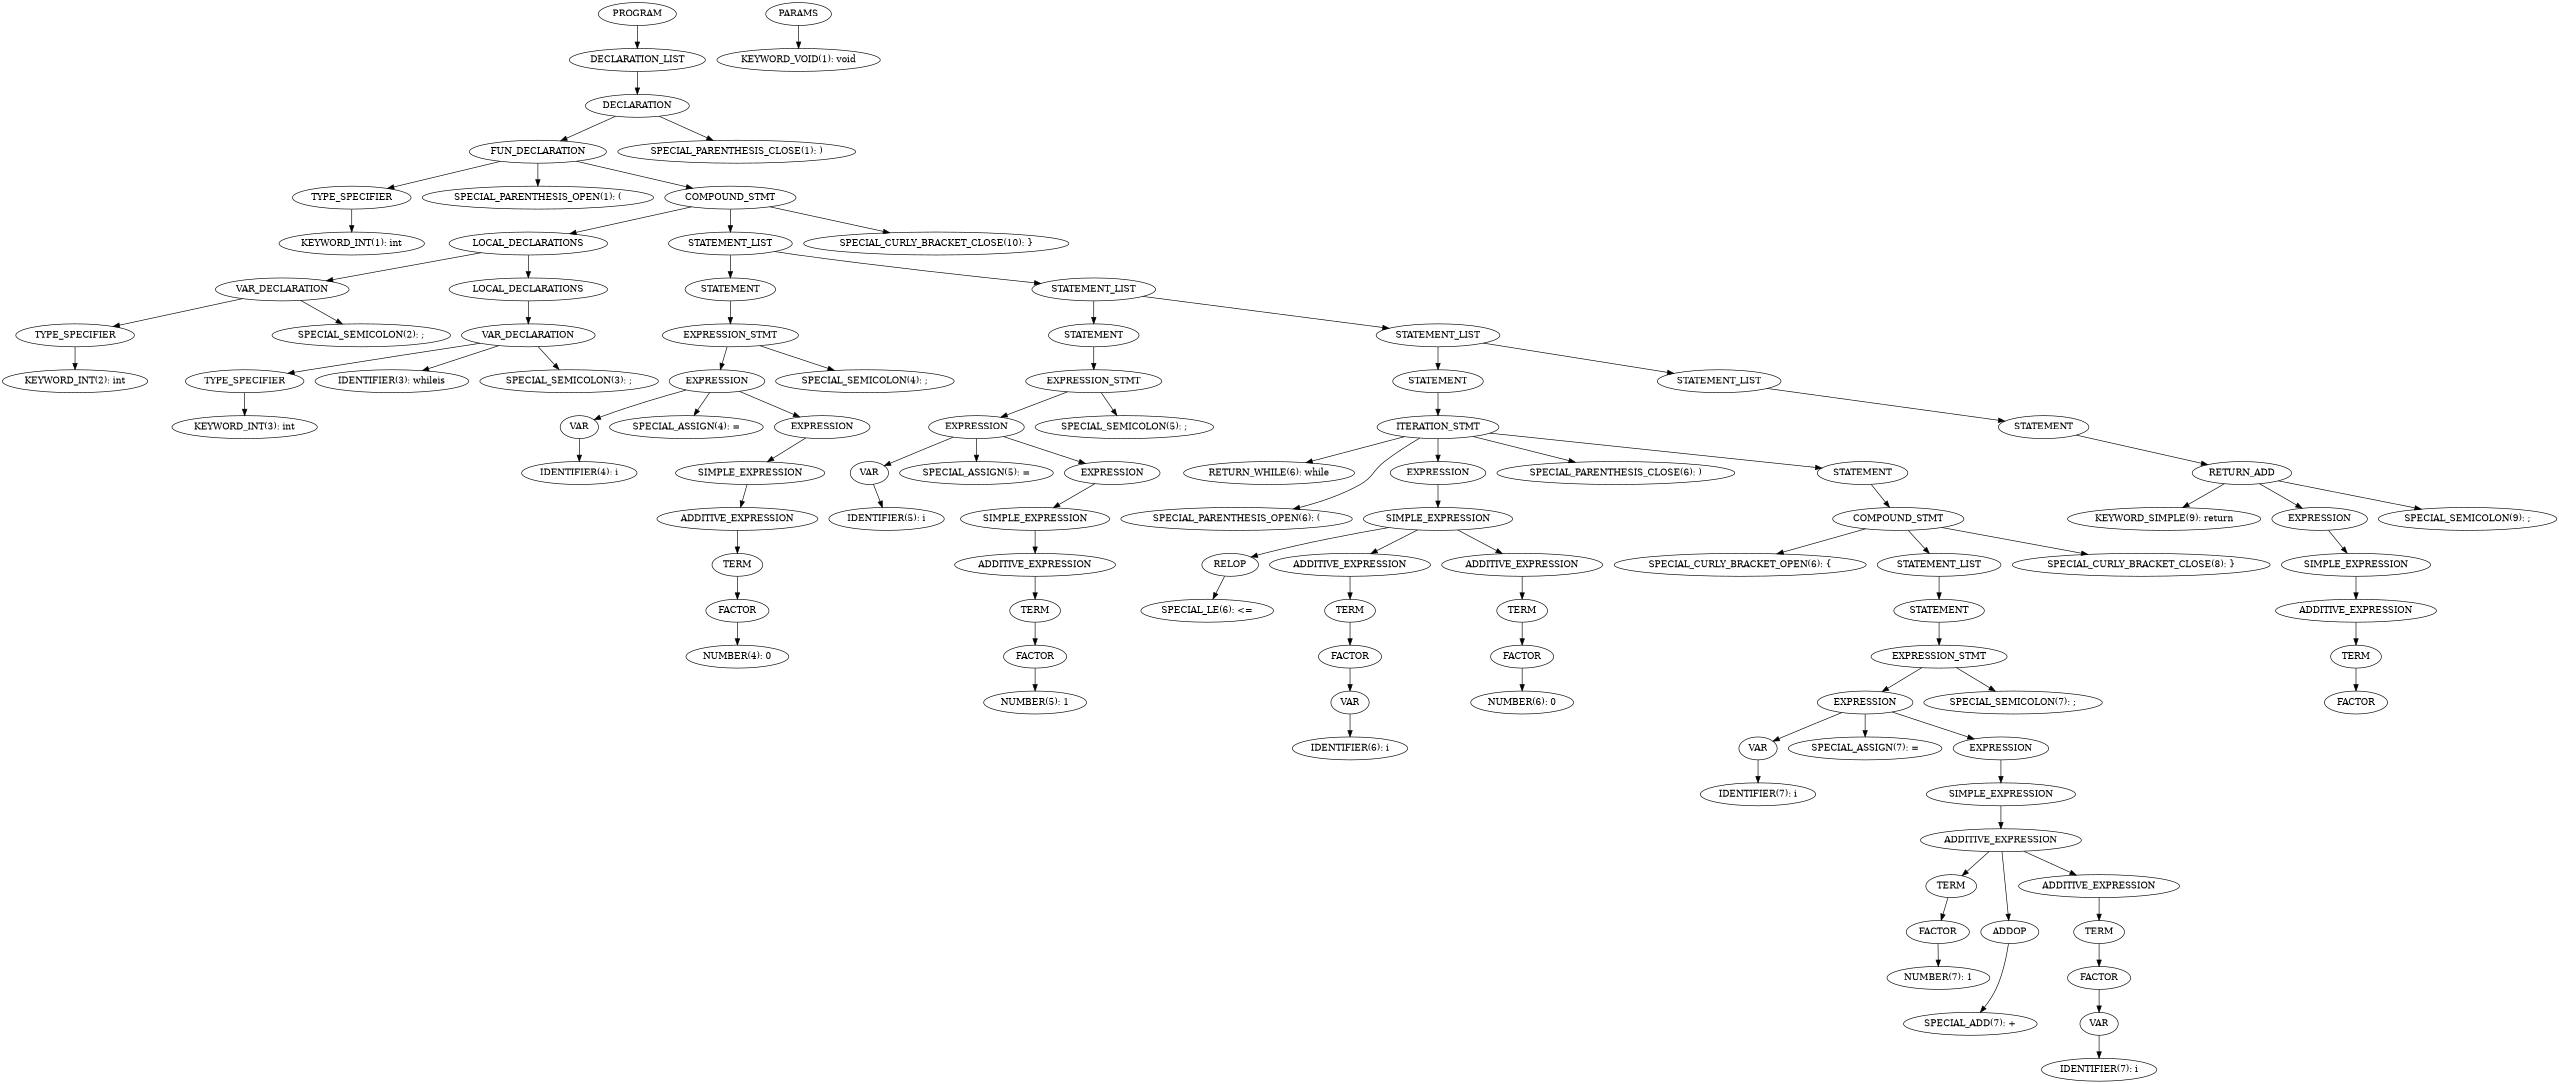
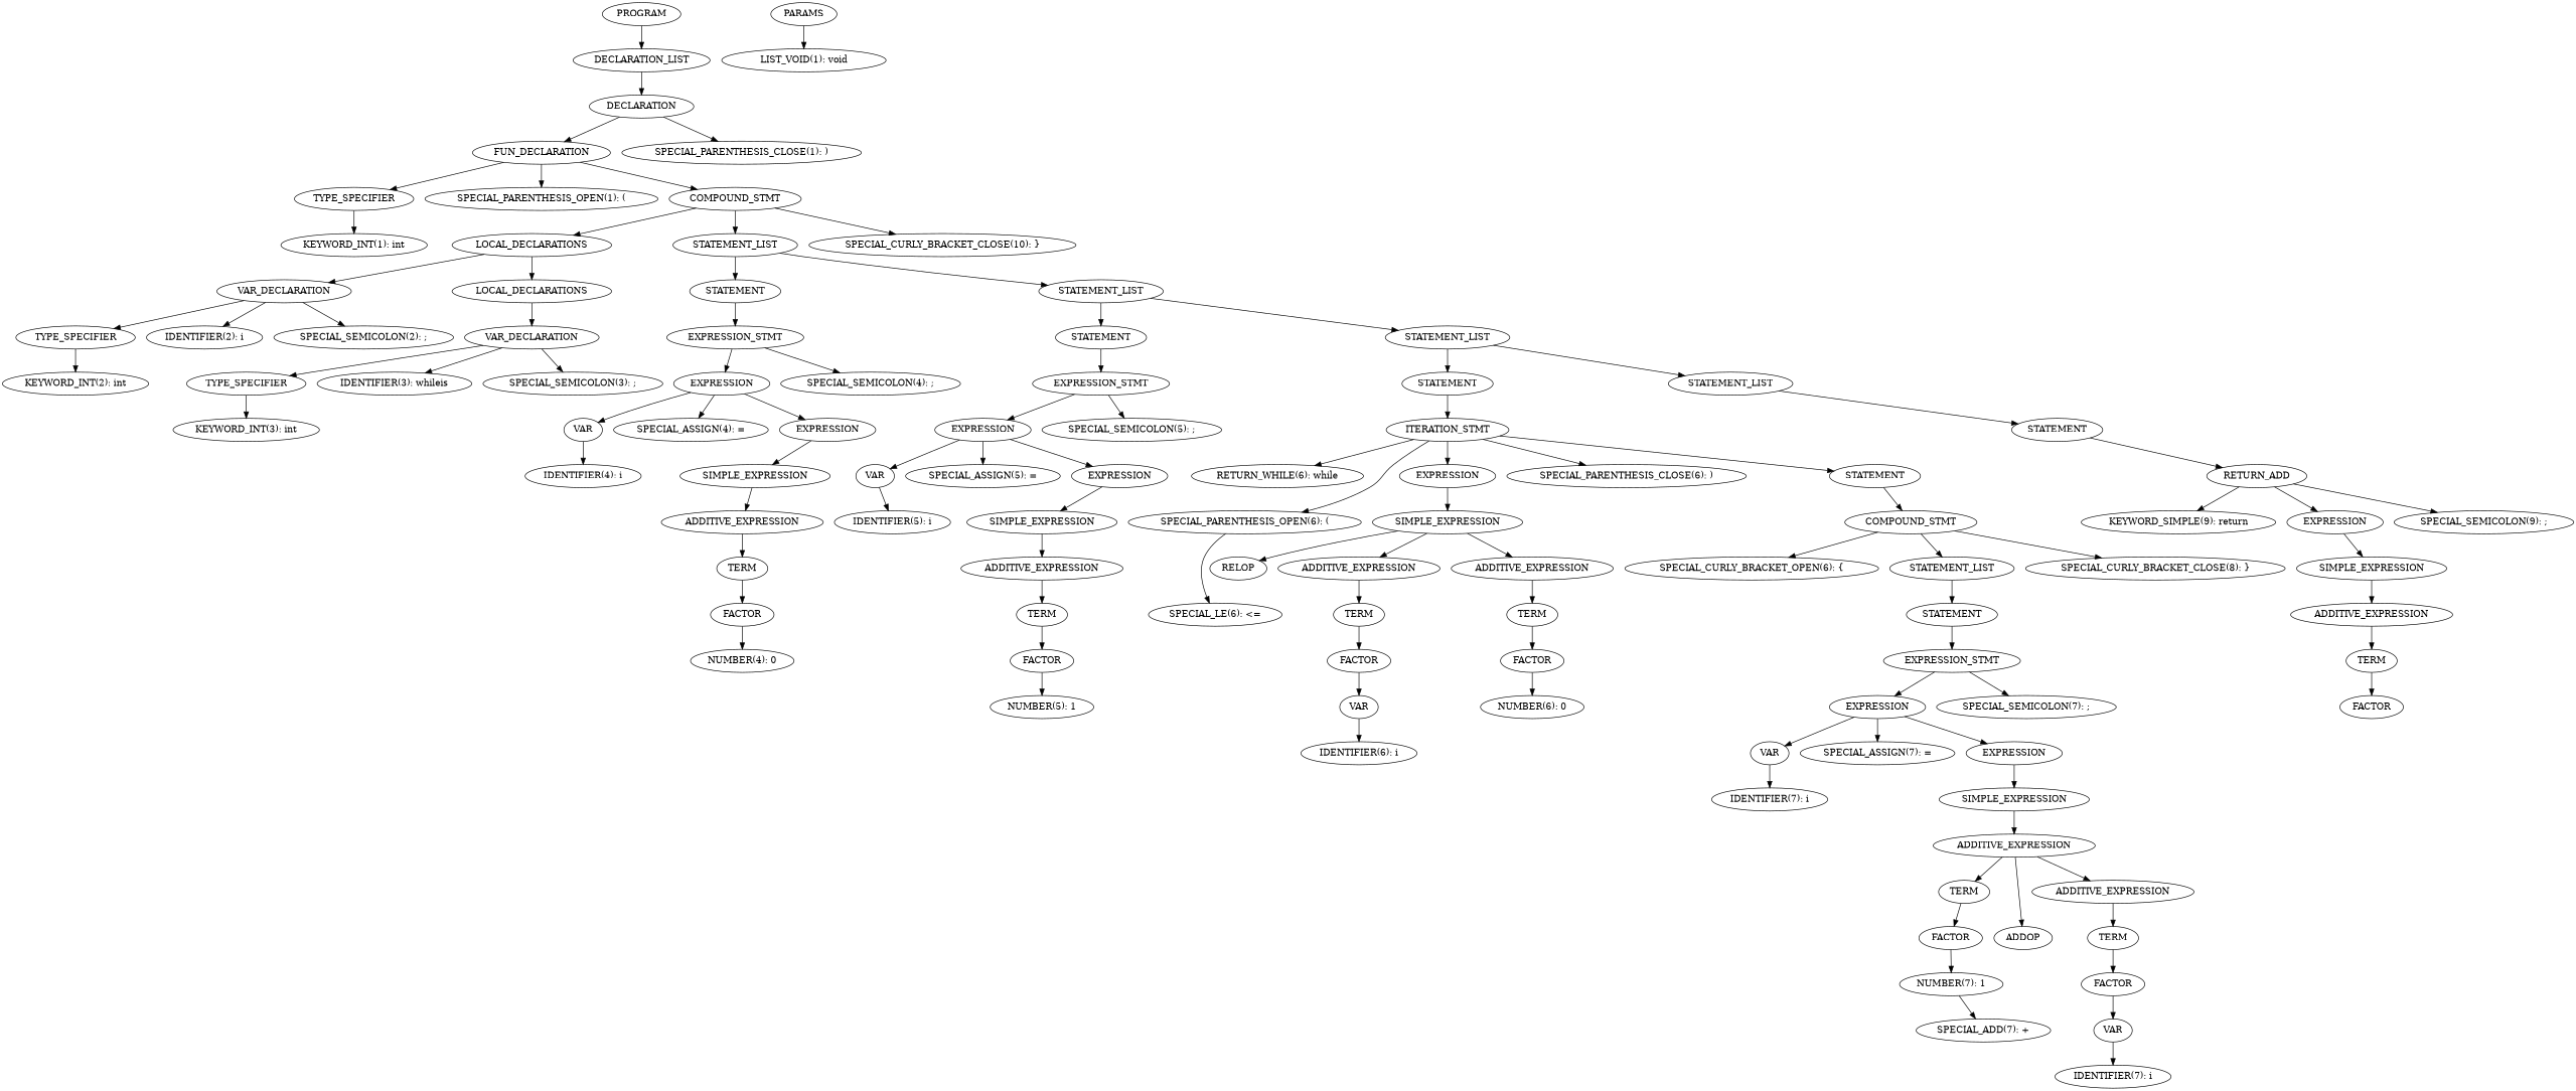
  digraph {
    n1 [label=PROGRAM]
    n2 [label=DECLARATION_LIST]
    n3 [label=DECLARATION]
    n4 [label=FUN_DECLARATION]
    n5 [label="SPECIAL_PARENTHESIS_CLOSE(1): )"]
    n6 [label=TYPE_SPECIFIER]
    n7 [label="SPECIAL_PARENTHESIS_OPEN(1): ("]
    n8 [label=COMPOUND_STMT]
    n9 [label="KEYWORD_INT(1): int"]
    n10 [label=PARAMS]
-   n11 [label="KEYWORD_VOID(1): void"]
+   n11 [label="LIST_VOID(1): void"]
    n12 [label=LOCAL_DECLARATIONS]
    n13 [label=STATEMENT_LIST]
    n14 [label="SPECIAL_CURLY_BRACKET_CLOSE(10): }"]
    n15 [label=VAR_DECLARATION]
    n16 [label=LOCAL_DECLARATIONS]
    n17 [label=STATEMENT]
    n18 [label=STATEMENT_LIST]
    n19 [label=TYPE_SPECIFIER]
+   n20 [label="IDENTIFIER(2): i"]
    n21 [label="SPECIAL_SEMICOLON(2): ;"]
    n22 [label=VAR_DECLARATION]
    n23 [label="KEYWORD_INT(2): int"]
    n24 [label=TYPE_SPECIFIER]
    n25 [label="IDENTIFIER(3): whileis"]
    n26 [label="SPECIAL_SEMICOLON(3): ;"]
    n27 [label="KEYWORD_INT(3): int"]
    n28 [label=EXPRESSION_STMT]
    n29 [label=STATEMENT]
    n30 [label=STATEMENT_LIST]
    n31 [label=EXPRESSION]
    n32 [label="SPECIAL_SEMICOLON(4): ;"]
    n33 [label=VAR]
    n34 [label="SPECIAL_ASSIGN(4): ="]
    n35 [label=EXPRESSION]
    n36 [label="IDENTIFIER(4): i"]
    n37 [label=SIMPLE_EXPRESSION]
    n38 [label=ADDITIVE_EXPRESSION]
    n39 [label=TERM]
    n40 [label=FACTOR]
    n41 [label="NUMBER(4): 0"]
    n42 [label=EXPRESSION_STMT]
    n43 [label=STATEMENT]
    n44 [label=STATEMENT_LIST]
    n45 [label=EXPRESSION]
    n46 [label="SPECIAL_SEMICOLON(5): ;"]
    n47 [label=VAR]
    n48 [label="SPECIAL_ASSIGN(5): ="]
    n49 [label=EXPRESSION]
    n50 [label="IDENTIFIER(5): i"]
    n51 [label=SIMPLE_EXPRESSION]
    n52 [label=ADDITIVE_EXPRESSION]
    n53 [label=TERM]
    n54 [label=FACTOR]
    n55 [label="NUMBER(5): 1"]
    n56 [label=ITERATION_STMT]
    n57 [label=STATEMENT]
    n58 [label="RETURN_WHILE(6): while"]
    n59 [label="SPECIAL_PARENTHESIS_OPEN(6): ("]
    n60 [label=EXPRESSION]
    n61 [label="SPECIAL_PARENTHESIS_CLOSE(6): )"]
    n62 [label=STATEMENT]
    n63 [label=SIMPLE_EXPRESSION]
    n64 [label=COMPOUND_STMT]
    n65 [label=ADDITIVE_EXPRESSION]
    n66 [label=RELOP]
    n67 [label=ADDITIVE_EXPRESSION]
    n68 [label=TERM]
    n69 [label="SPECIAL_LE(6): <="]
    n70 [label=TERM]
    n71 [label=FACTOR]
    n72 [label=VAR]
    n73 [label="IDENTIFIER(6): i"]
    n74 [label=FACTOR]
    n75 [label="NUMBER(6): 0"]
    n76 [label="SPECIAL_CURLY_BRACKET_OPEN(6): {"]
    n77 [label=STATEMENT_LIST]
    n78 [label="SPECIAL_CURLY_BRACKET_CLOSE(8): }"]
    n79 [label=STATEMENT]
    n80 [label=EXPRESSION_STMT]
    n81 [label=EXPRESSION]
    n82 [label="SPECIAL_SEMICOLON(7): ;"]
    n83 [label=VAR]
    n84 [label="SPECIAL_ASSIGN(7): ="]
    n85 [label=EXPRESSION]
    n86 [label="IDENTIFIER(7): i"]
    n87 [label=SIMPLE_EXPRESSION]
    n88 [label=ADDITIVE_EXPRESSION]
    n89 [label=TERM]
    n90 [label=ADDOP]
    n91 [label=ADDITIVE_EXPRESSION]
    n92 [label=FACTOR]
    n93 [label="SPECIAL_ADD(7): +"]
    n94 [label=TERM]
    n95 [label="NUMBER(7): 1"]
    n96 [label=FACTOR]
    n97 [label=VAR]
    n98 [label="IDENTIFIER(7): i"]
    n99 [label=RETURN_ADD]
    n100 [label="KEYWORD_SIMPLE(9): return"]
    n101 [label=EXPRESSION]
    n102 [label="SPECIAL_SEMICOLON(9): ;"]
    n103 [label=SIMPLE_EXPRESSION]
    n104 [label=ADDITIVE_EXPRESSION]
    n105 [label=TERM]
    n106 [label=FACTOR]
    n1 -> n2
    n2 -> n3
    n3 -> n4
    n3 -> n5
    n4 -> n6
    n4 -> n7
    n4 -> n8
    n6 -> n9
    n8 -> n12
    n8 -> n13
    n8 -> n14
    n10 -> n11
    n12 -> n15
    n12 -> n16
    n13 -> n17
    n13 -> n18
    n15 -> n19
+   n15 -> n20
    n15 -> n21
    n16 -> n22
    n17 -> n28
    n18 -> n29
    n18 -> n30
    n19 -> n23
    n22 -> n24
    n22 -> n25
    n22 -> n26
    n24 -> n27
    n28 -> n31
    n28 -> n32
    n29 -> n42
    n30 -> n43
    n30 -> n44
    n31 -> n33
    n31 -> n34
    n31 -> n35
    n33 -> n36
    n35 -> n37
    n37 -> n38
    n38 -> n39
    n39 -> n40
    n40 -> n41
    n42 -> n45
    n42 -> n46
    n43 -> n56
    n44 -> n57
    n45 -> n47
    n45 -> n48
    n45 -> n49
    n47 -> n50
    n49 -> n51
    n51 -> n52
    n52 -> n53
    n53 -> n54
    n54 -> n55
    n56 -> n58
    n56 -> n59
    n56 -> n60
    n56 -> n61
    n56 -> n62
    n57 -> n99
    n60 -> n63
    n62 -> n64
    n63 -> n65
    n63 -> n66
    n63 -> n67
    n64 -> n76
    n64 -> n77
    n64 -> n78
    n65 -> n68
-   n66 -> n69
+   n59 -> n69
    n67 -> n70
    n68 -> n71
    n70 -> n74
    n71 -> n72
    n72 -> n73
    n74 -> n75
    n77 -> n79
    n79 -> n80
    n80 -> n81
    n80 -> n82
    n81 -> n83
    n81 -> n84
    n81 -> n85
    n83 -> n86
    n85 -> n87
    n87 -> n88
    n88 -> n89
    n88 -> n90
    n88 -> n91
    n89 -> n92
-   n90 -> n93
+   n95 -> n93
    n91 -> n94
    n92 -> n95
    n94 -> n96
    n96 -> n97
    n97 -> n98
    n99 -> n100
    n99 -> n101
    n99 -> n102
    n101 -> n103
    n103 -> n104
    n104 -> n105
    n105 -> n106
  }
